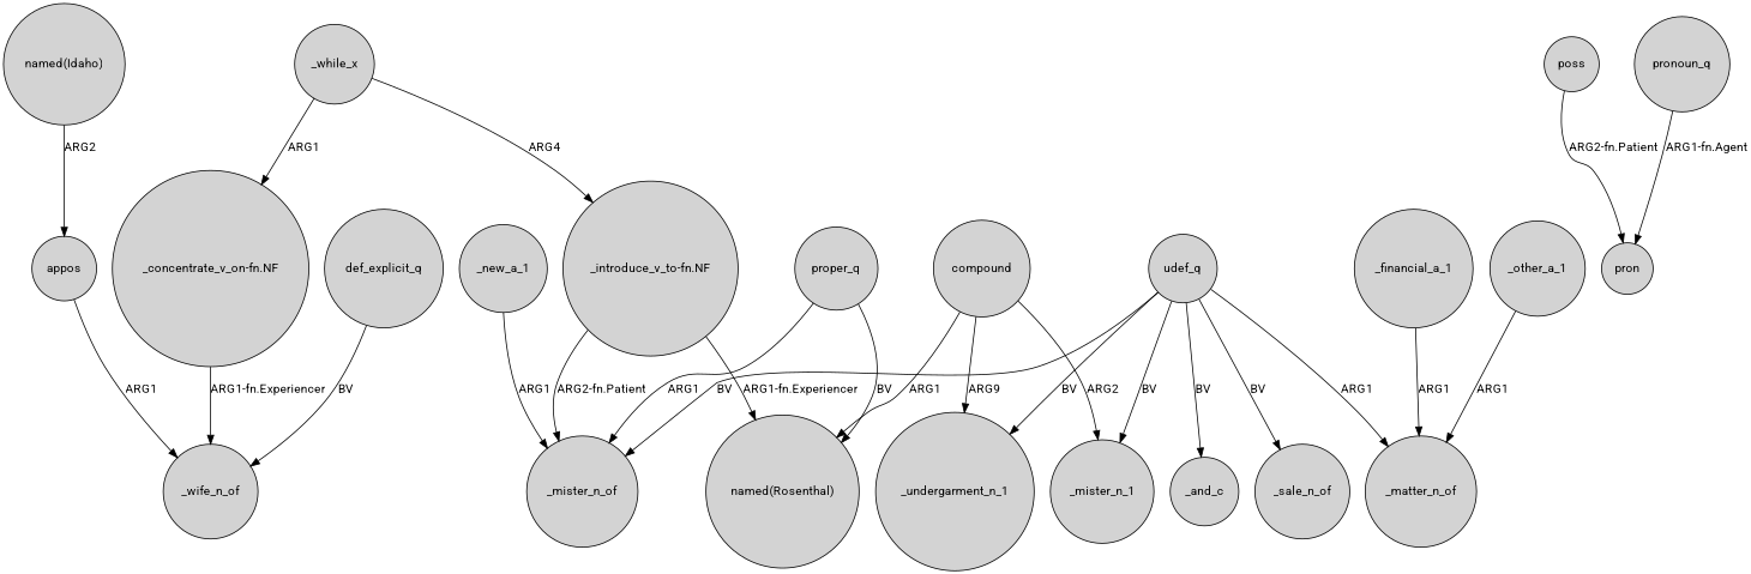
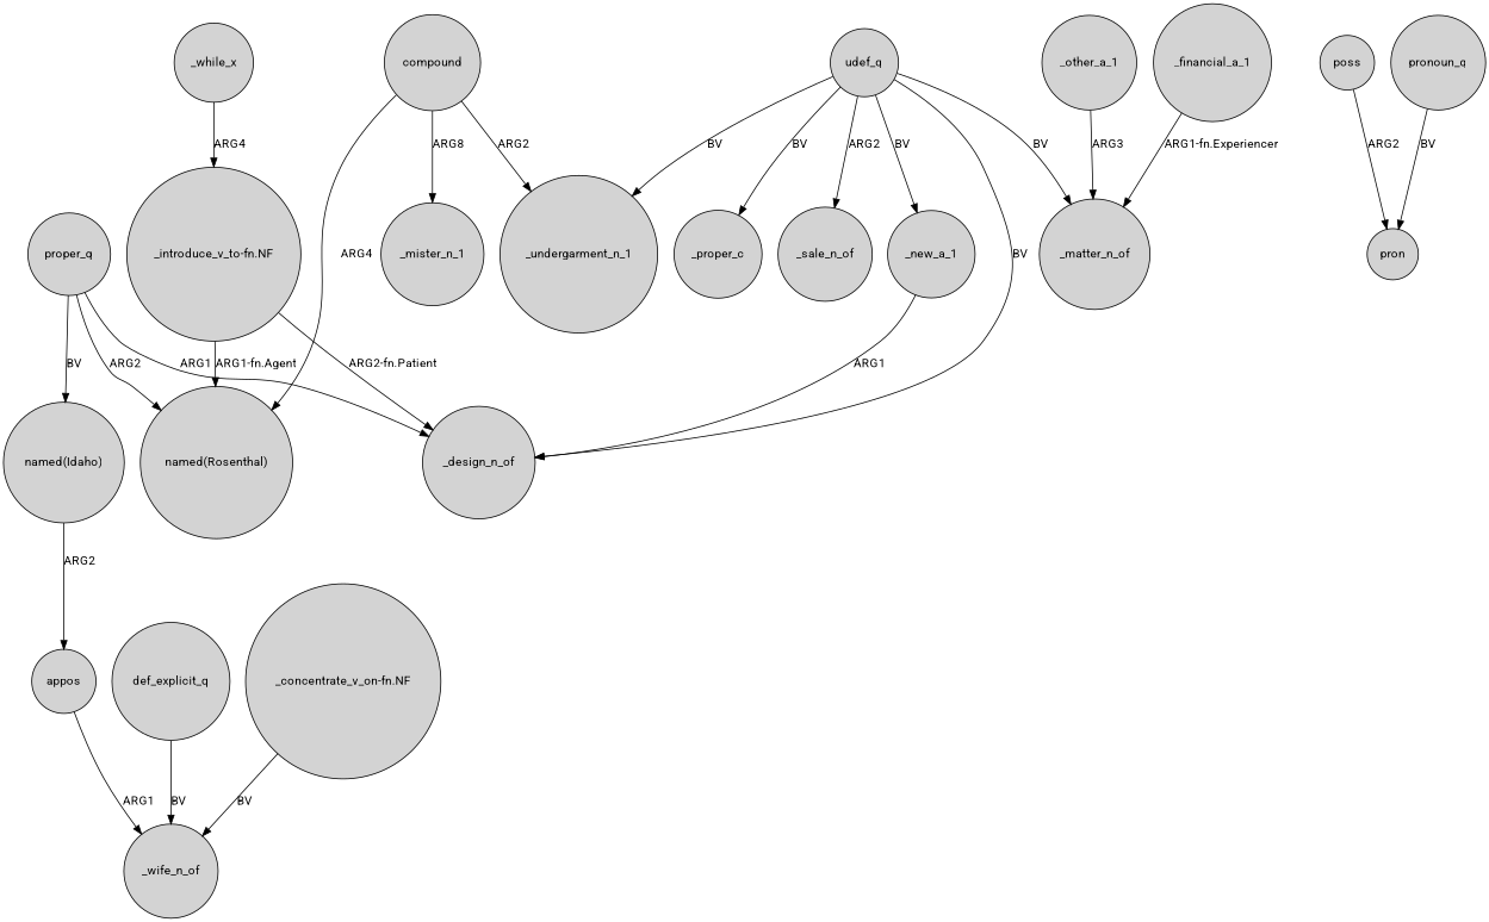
  digraph {
    fontname=Roboto
    node [fontname=Roboto shape=circle style=filled]
    edge [fontname=Roboto]
    proper_q
    "named(Idaho)"
    "named(Rosenthal)"
-   _design_n_of [label=_mister_n_of]
+   _design_n_of
    appos
    _other_a_1
    _matter_n_of
    poss
    pron
    def_explicit_q
    _wife_n_of
    compound
    _mister_n_1
    _undergarment_n_1
    udef_q
-   _and_c
+   _and_c [label=_proper_c]
    _sale_n_of
    "_introduce_v_to-fn.NF"
    "_concentrate_v_on-fn.NF"
    _while_x
    pronoun_q
    _new_a_1
    _financial_a_1
-   proper_q -> "named(Rosenthal)" [label=BV]
+   proper_q -> "named(Idaho)" [label=BV]
+   proper_q -> "named(Rosenthal)" [label=ARG2]
    proper_q -> _design_n_of [label=ARG1]
    "named(Idaho)" -> appos [label=ARG2]
    appos -> _wife_n_of [label=ARG1]
-   _other_a_1 -> _matter_n_of [label=ARG1]
-   poss -> pron [label="ARG2-fn.Patient"]
+   _other_a_1 -> _matter_n_of [label=ARG3]
+   poss -> pron [label=ARG2]
    def_explicit_q -> _wife_n_of [label=BV]
-   compound -> "named(Rosenthal)" [label=ARG1]
-   compound -> _mister_n_1 [label=ARG2]
-   compound -> _undergarment_n_1 [label=ARG9]
+   compound -> "named(Rosenthal)" [label=ARG4]
+   compound -> _mister_n_1 [label=ARG8]
+   compound -> _undergarment_n_1 [label=ARG2]
    udef_q -> _design_n_of [label=BV]
-   udef_q -> _matter_n_of [label=ARG1]
-   udef_q -> _mister_n_1 [label=BV]
+   udef_q -> _matter_n_of [label=BV]
+   udef_q -> _new_a_1 [label=BV]
    udef_q -> _undergarment_n_1 [label=BV]
    udef_q -> _and_c [label=BV]
-   udef_q -> _sale_n_of [label=BV]
-   "_introduce_v_to-fn.NF" -> "named(Rosenthal)" [label="ARG1-fn.Experiencer"]
+   udef_q -> _sale_n_of [label=ARG2]
+   "_introduce_v_to-fn.NF" -> "named(Rosenthal)" [label="ARG1-fn.Agent"]
    "_introduce_v_to-fn.NF" -> _design_n_of [label="ARG2-fn.Patient"]
-   "_concentrate_v_on-fn.NF" -> _wife_n_of [label="ARG1-fn.Experiencer"]
+   "_concentrate_v_on-fn.NF" -> _wife_n_of [label=BV]
    _while_x -> "_introduce_v_to-fn.NF" [label=ARG4]
-   _while_x -> "_concentrate_v_on-fn.NF" [label=ARG1]
-   pronoun_q -> pron [label="ARG1-fn.Agent"]
+   pronoun_q -> pron [label=BV]
    _new_a_1 -> _design_n_of [label=ARG1]
-   _financial_a_1 -> _matter_n_of [label=ARG1]
+   _financial_a_1 -> _matter_n_of [label="ARG1-fn.Experiencer"]
  }
